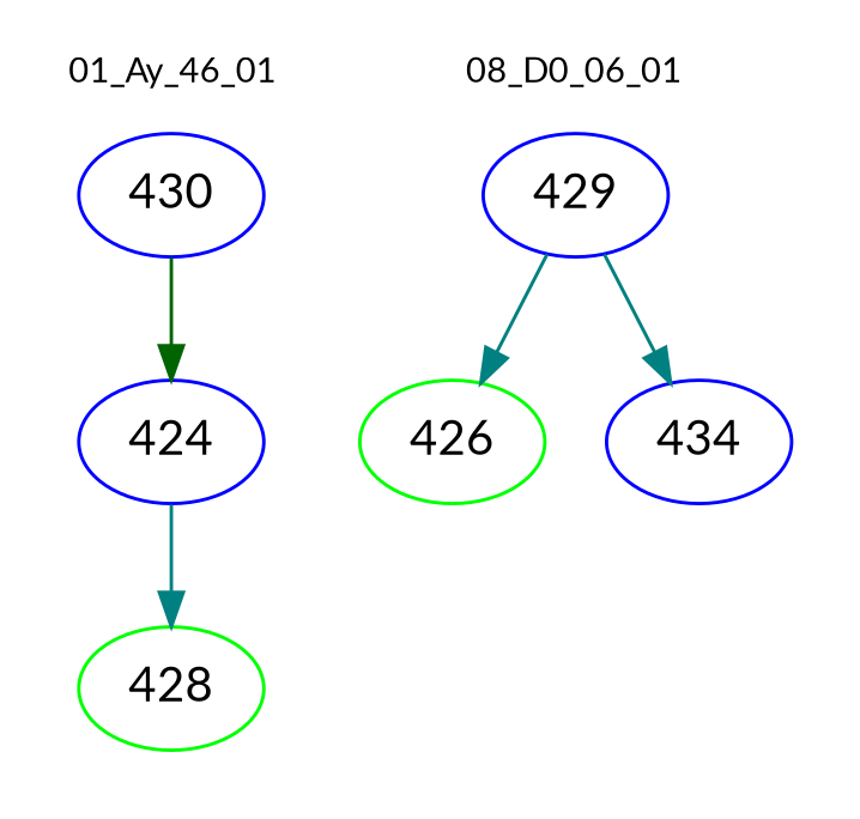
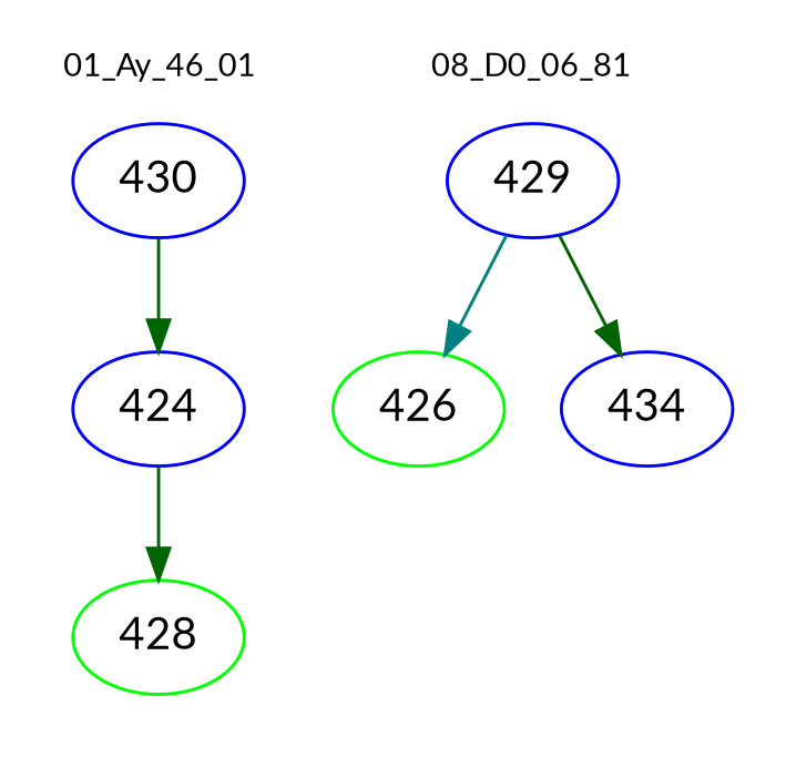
  digraph {
    fontname=Lato
    node [color=blue fontname=Lato]
    edge [color=teal fontname=Lato]
    n1 [label=424]
    n2 [label=430]
    n3 [color=green label=428]
    n4 [label=429]
    n5 [color=green label=426]
    n6 [label=434]
    subgraph cluster_1 {
      color=white
      fontsize=10
      label="01_Ay_46_01"
      n1
      n2
      n3
    }
    subgraph cluster_2 {
      color=white
      fontsize=10
-     label="08_D0_06_01"
+     label="08_D0_06_81"
      n4
      n5
      n6
    }
-   n1 -> n3
+   n1 -> n3 [color=darkgreen]
    n2 -> n1 [color=darkgreen]
    n4 -> n5
-   n4 -> n6
+   n4 -> n6 [color=darkgreen]
  }
